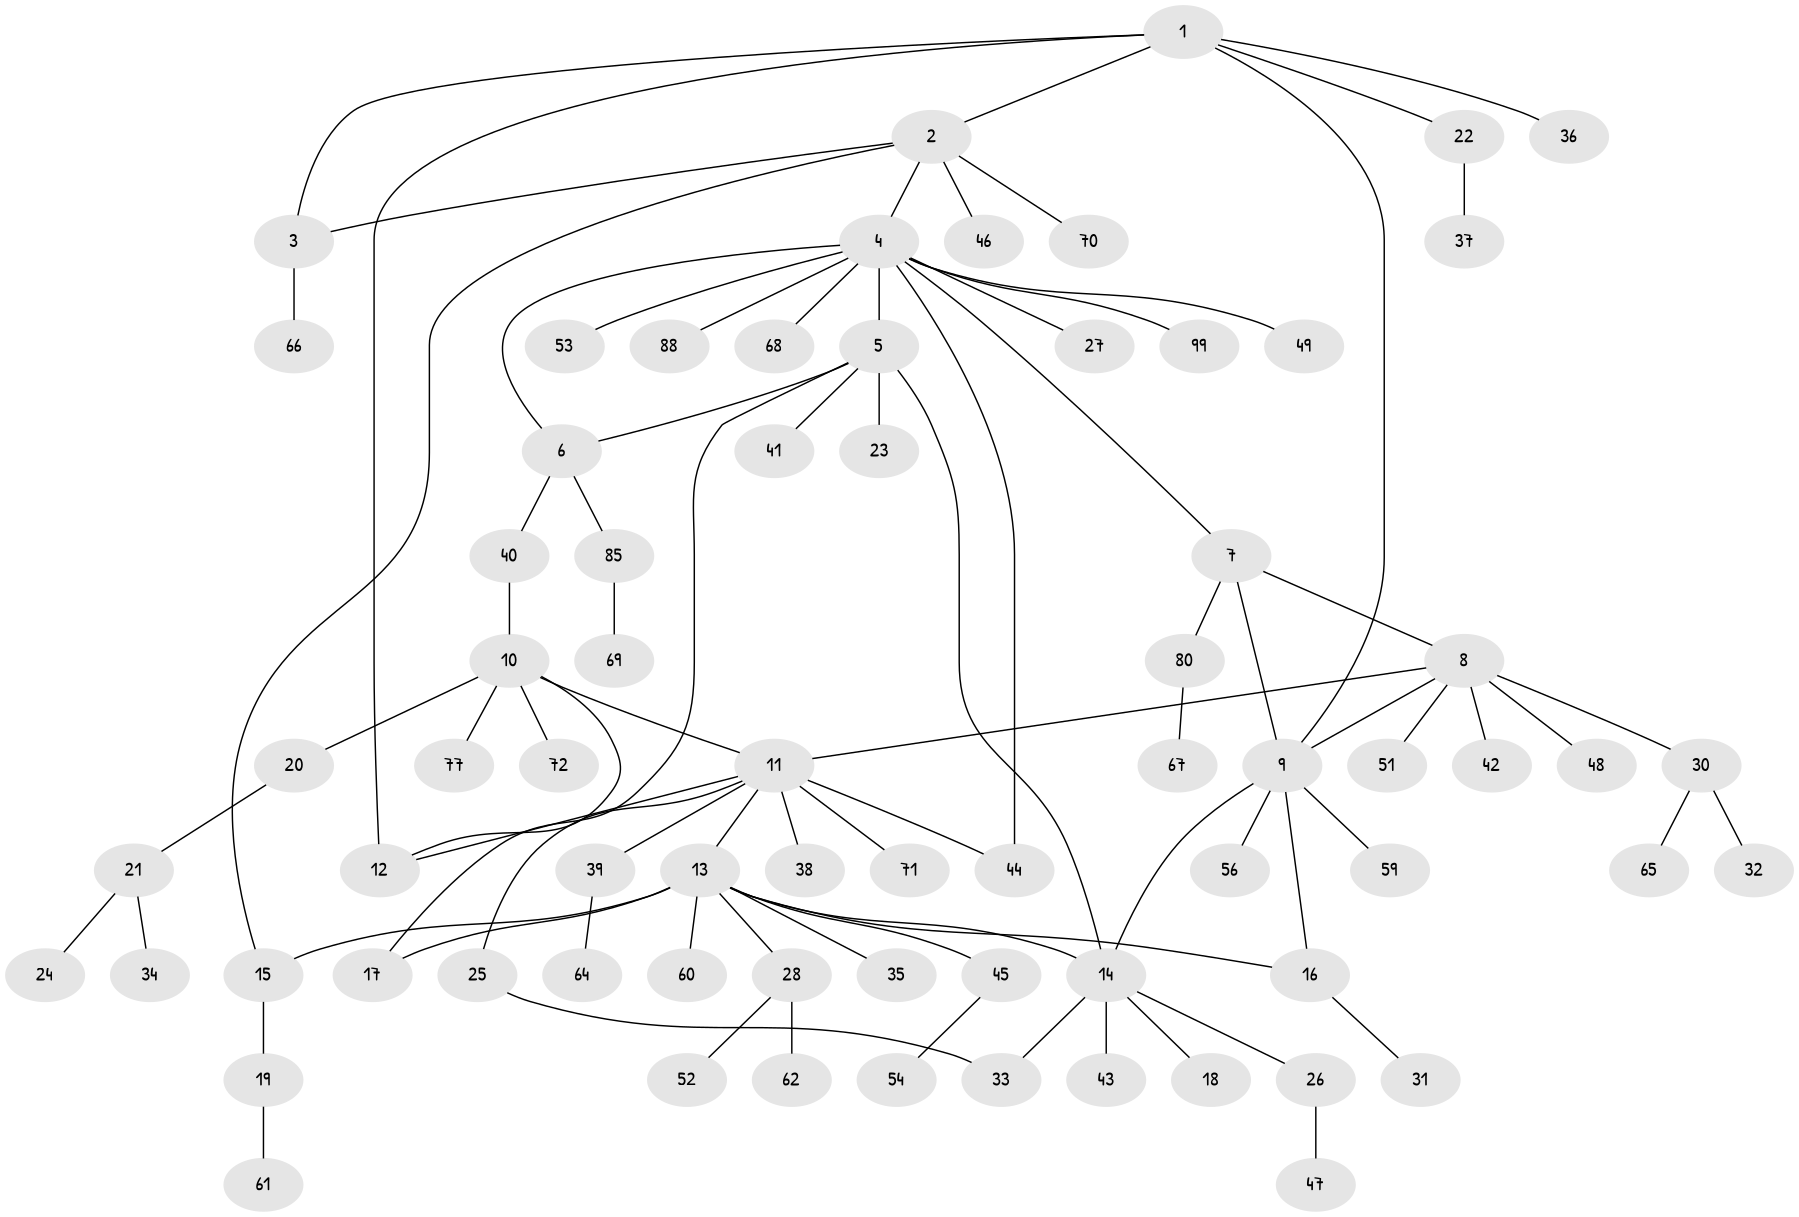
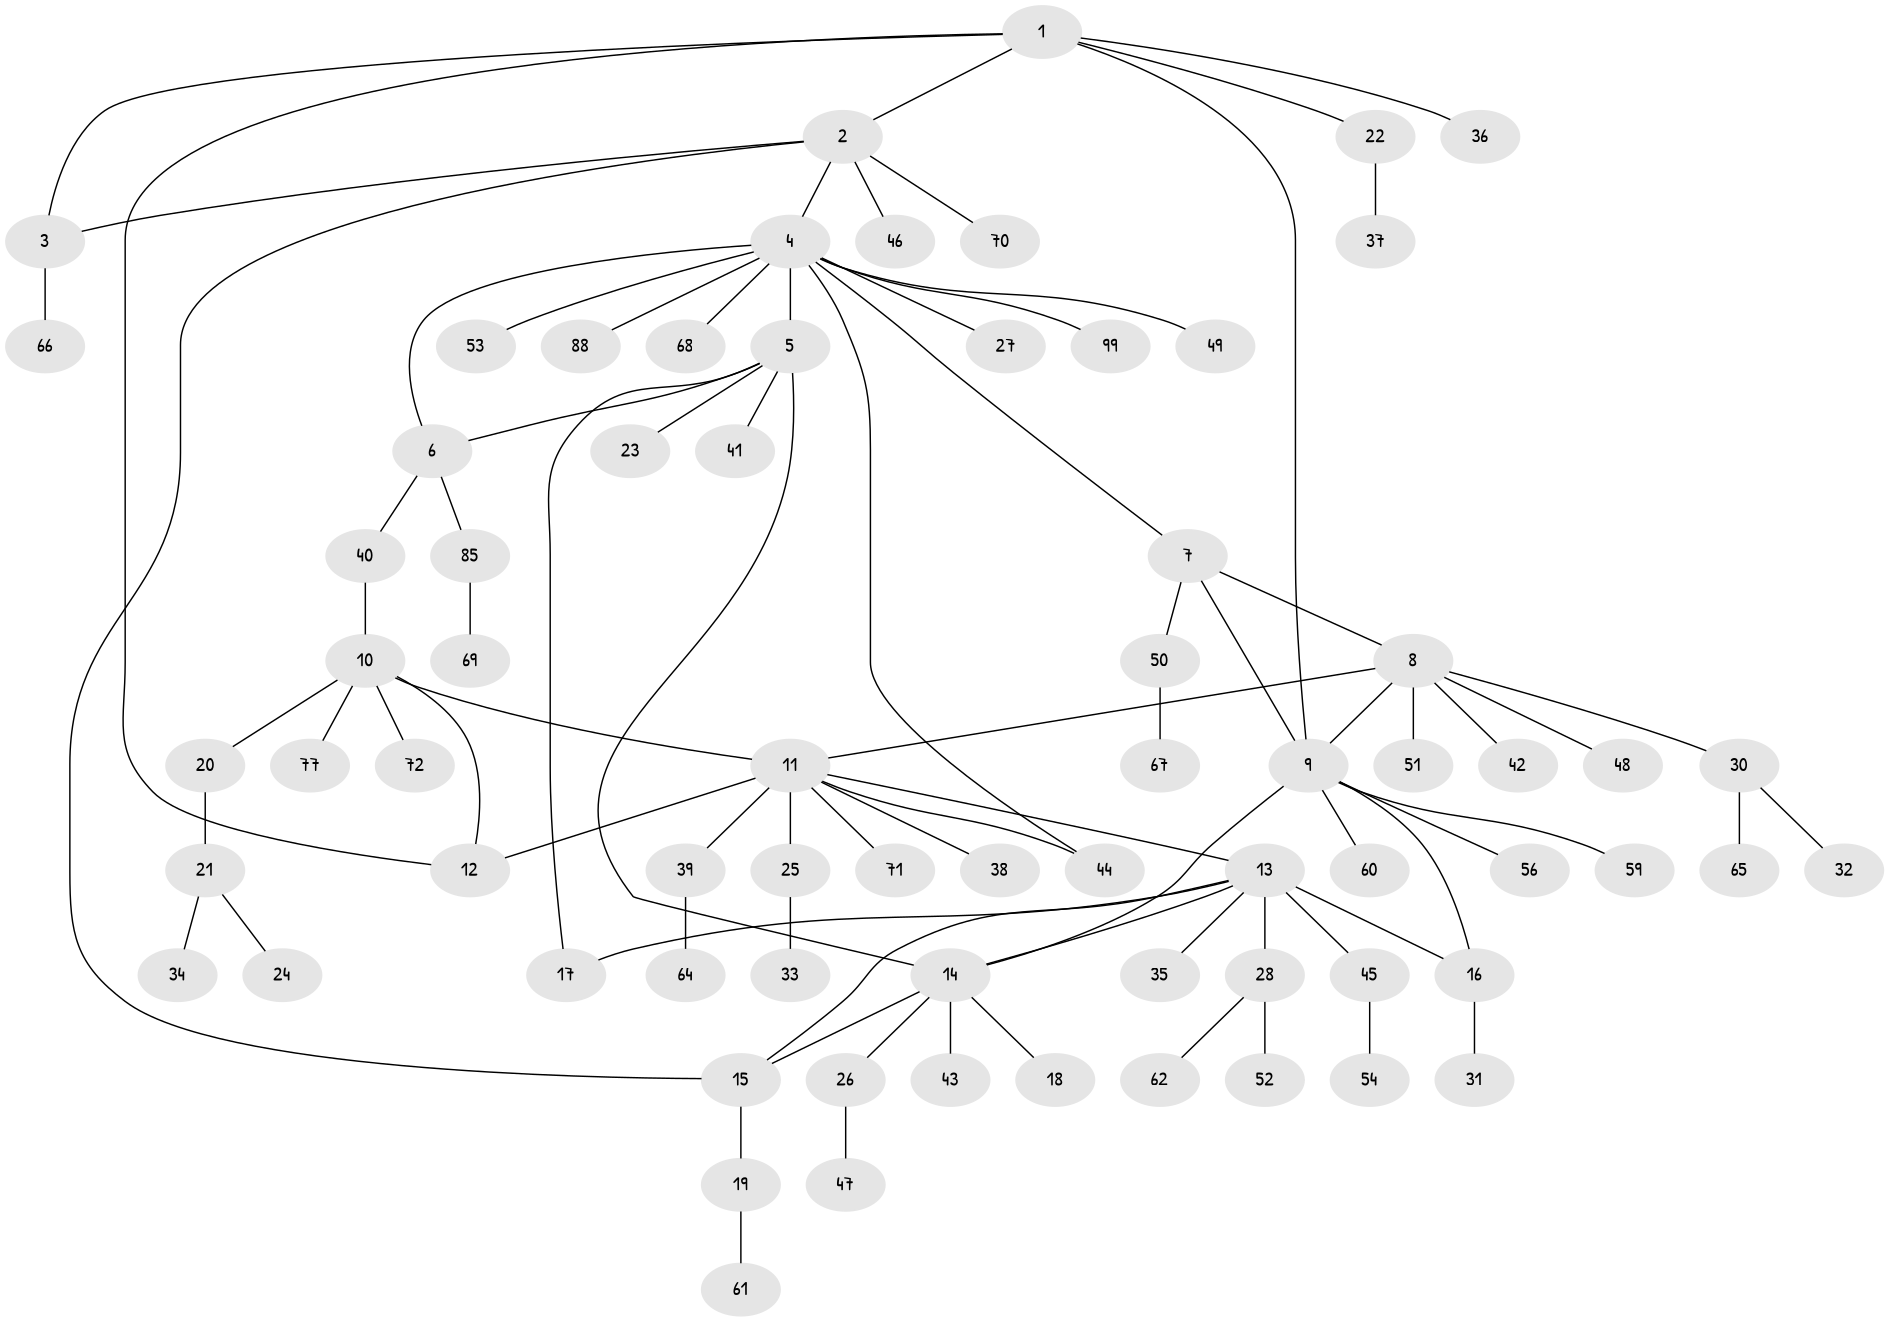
  graph {
    fontname="Patrick Hand"
    node [color=gray90 fontname="Patrick Hand" style=filled]
    edge [fontname="Patrick Hand"]
    1
    2
    3
    9
    12
    22
    36
    4
    15
    46
    70
    66
    14
    16
    56
    59
    60
    37
    5
    6
    7
    27
    n23 [label=99]
    44
    49
    53
    n27 [label=88]
    68
    19
    17
    23
    41
    40
    n34 [label=85]
    8
-   50 [label=80]
+   50
    18
    26
    43
    10
    11
    20
    n43 [label=77]
    72
    69
    30
    42
    48
    51
    67
    13
    25
    38
    39
    71
    32
    65
    31
    21
    28
    35
    45
    33
    64
    52
    62
    54
    47
    61
    24
    34
    1 -- 2
    1 -- 3
    1 -- 9
    1 -- 12
    1 -- 22
    1 -- 36
    2 -- 3
    2 -- 4
    2 -- 15
    2 -- 46
    2 -- 70
    3 -- 66
    9 -- 14
    9 -- 16
    9 -- 56
    9 -- 59
-   13 -- 60
+   9 -- 60
    22 -- 37
    4 -- 5
    4 -- 6
    4 -- 7
    4 -- 27
    4 -- n23
    4 -- 44
    4 -- 49
    4 -- 53
    4 -- n27
    4 -- 68
    15 -- 19
-   14 -- 33
+   14 -- 15
    14 -- 18
    14 -- 26
    14 -- 43
    16 -- 31
    5 -- 14
    5 -- 6
    5 -- 17
    5 -- 23
    5 -- 41
    6 -- 40
    6 -- n34
    7 -- 9
    7 -- 8
    7 -- 50
    19 -- 61
    40 -- 10
    n34 -- 69
    8 -- 9
    8 -- 11
    8 -- 30
    8 -- 42
    8 -- 48
    8 -- 51
    50 -- 67
    26 -- 47
    10 -- 12
    10 -- 11
    10 -- 20
    10 -- n43
    10 -- 72
    11 -- 12
    11 -- 44
    11 -- 13
    11 -- 25
    11 -- 38
    11 -- 39
    11 -- 71
    20 -- 21
    30 -- 32
    30 -- 65
    13 -- 15
    13 -- 14
    13 -- 16
    13 -- 17
    13 -- 28
    13 -- 35
    13 -- 45
    25 -- 33
    39 -- 64
    21 -- 24
    21 -- 34
    28 -- 52
    28 -- 62
    45 -- 54
  }
